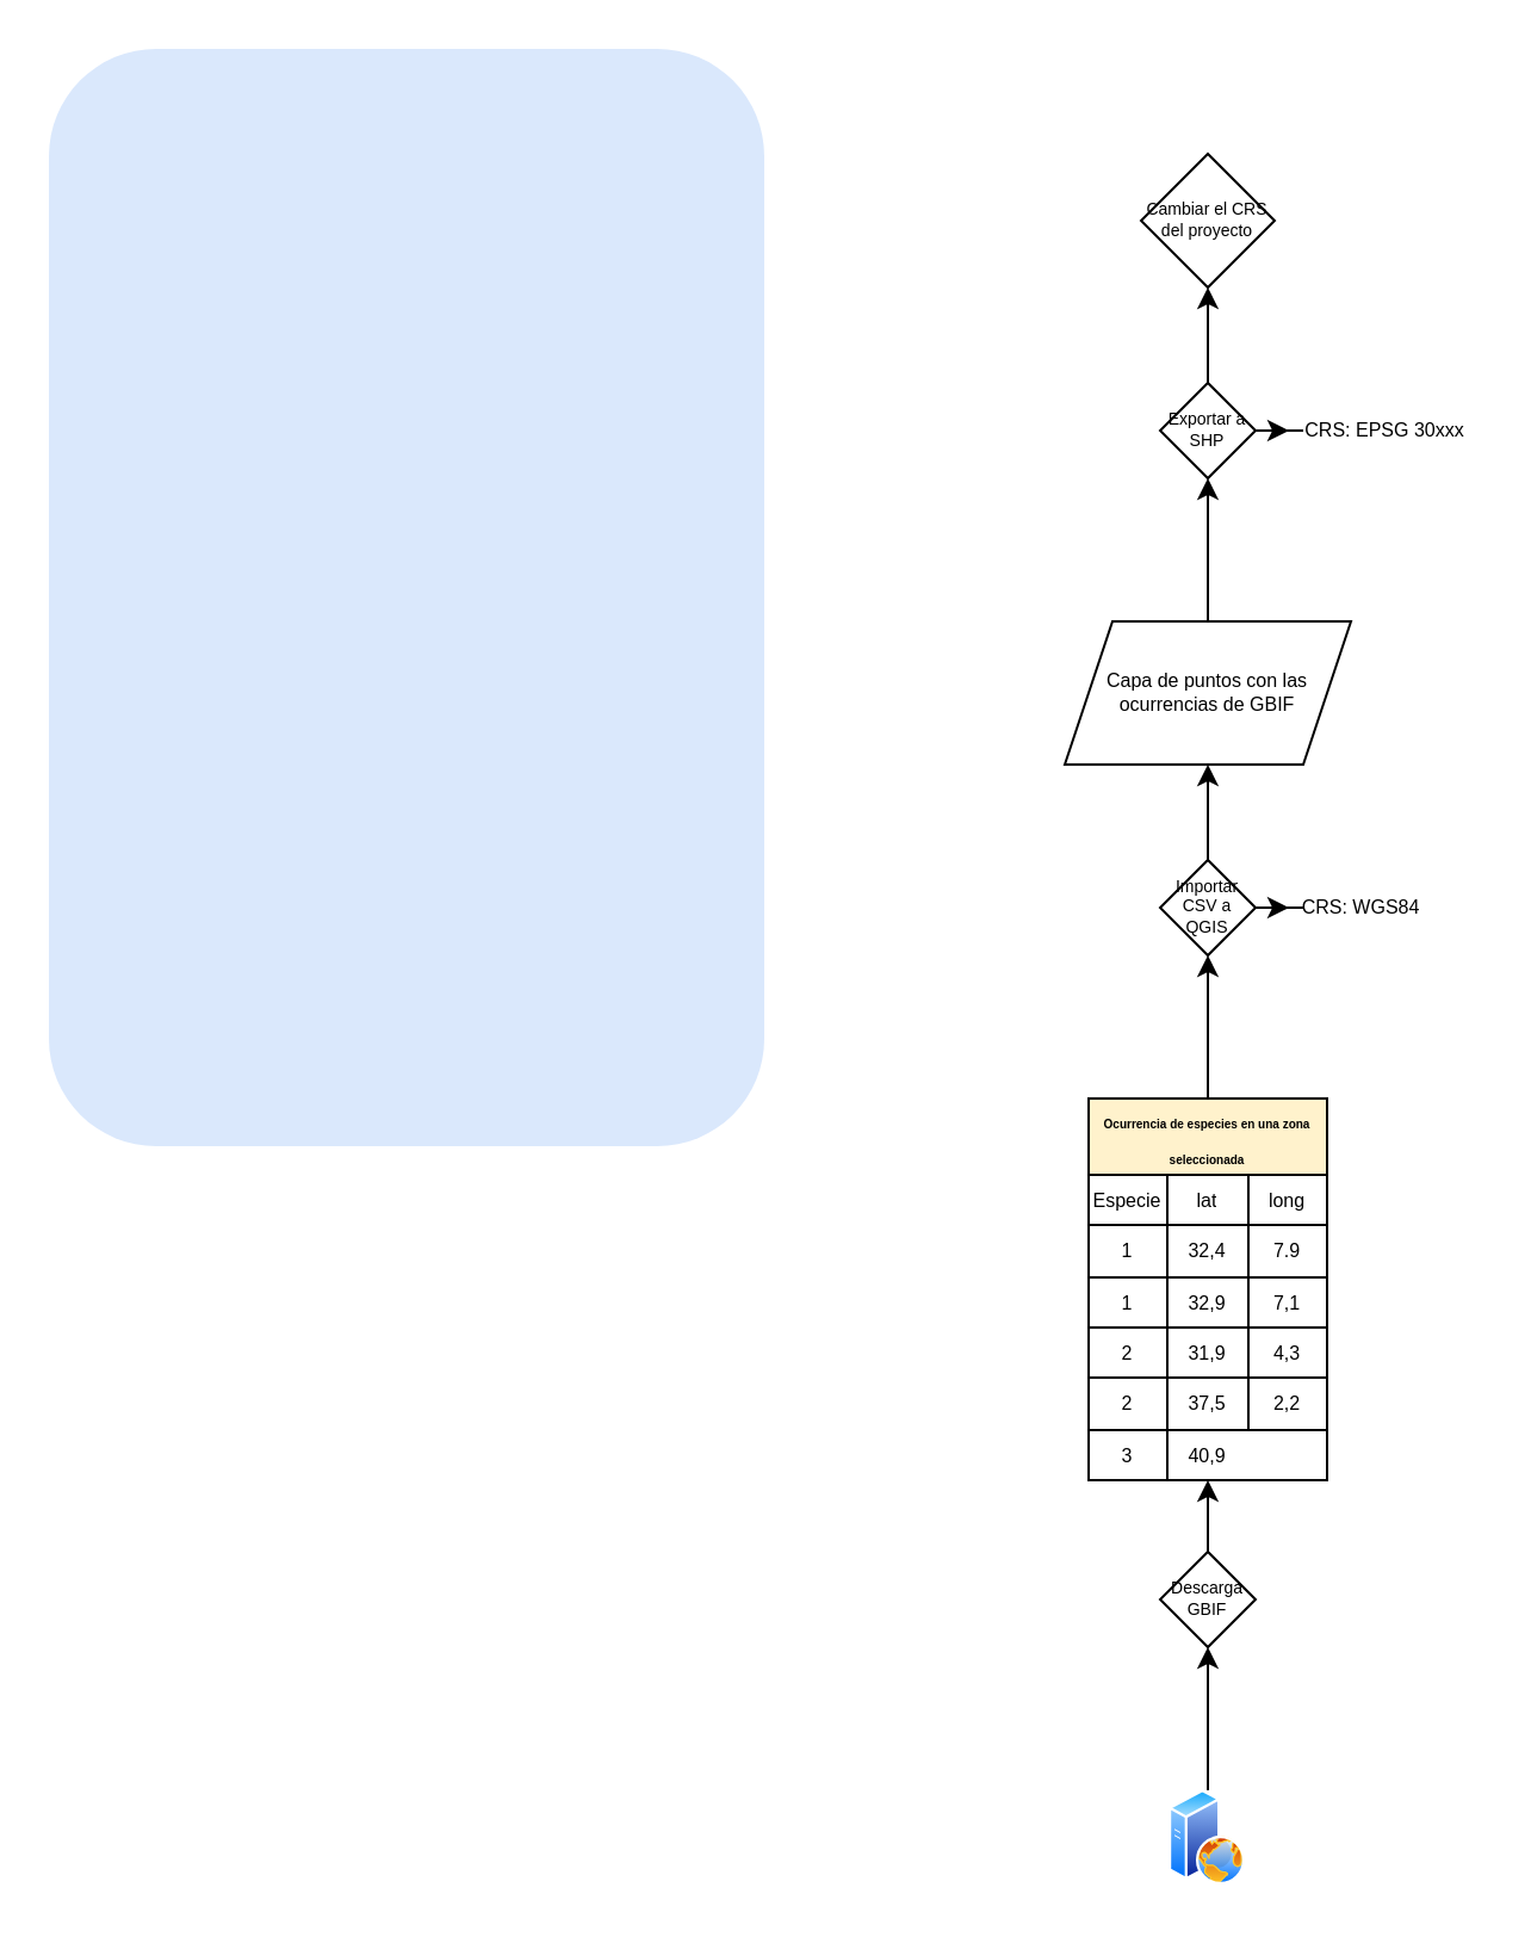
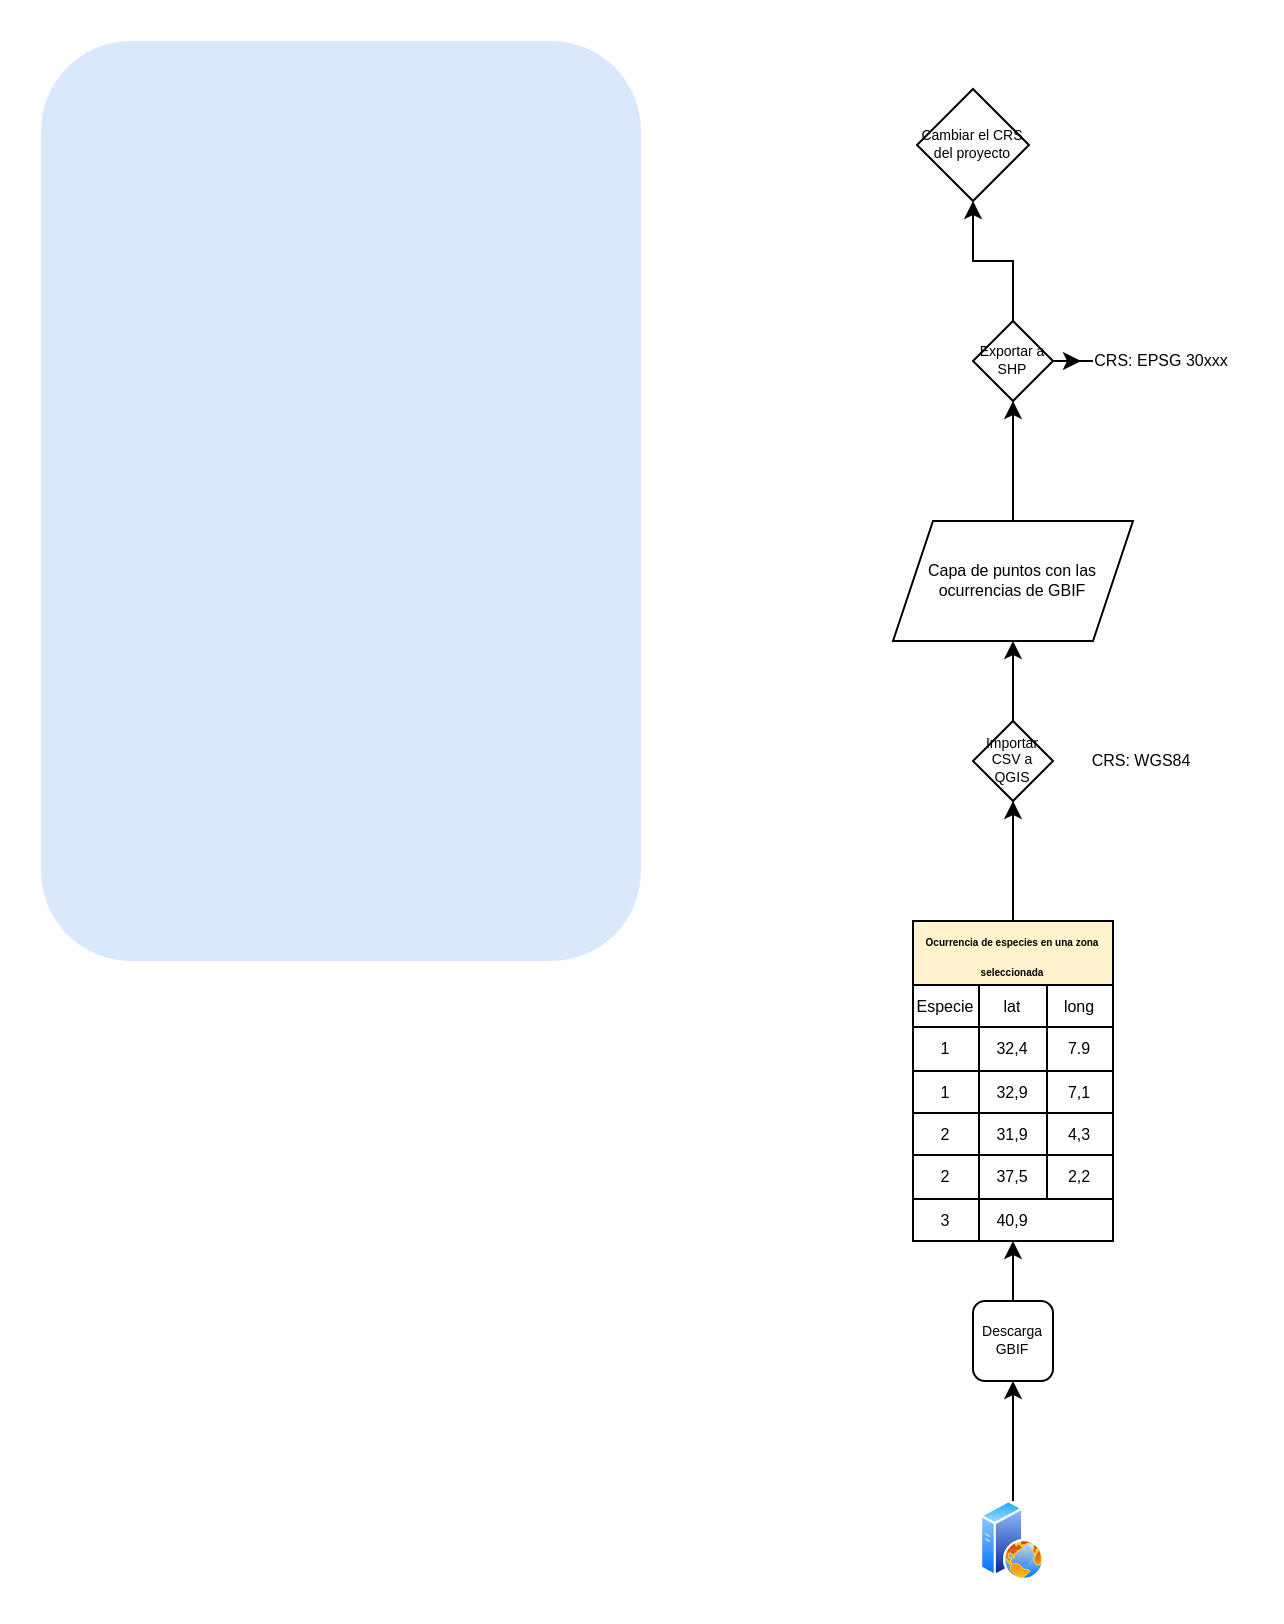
  <mxCell id="0" />
  <mxCell id="1" parent="0" />
  <mxCell id="2" value="" style="rounded=1;whiteSpace=wrap;html=1;fillColor=#dae8fc;fontSize=20;strokeColor=none;" vertex="1" parent="1"><mxGeometry x="20" y="20" width="300" height="460" as="geometry" /></mxCell>
  <mxCell id="3" style="edgeStyle=orthogonalEdgeStyle;rounded=0;orthogonalLoop=1;jettySize=auto;html=1;entryX=0.5;entryY=1;entryDx=0;entryDy=0;fontSize=7;" edge="1" parent="1" source="4" target="6"><mxGeometry relative="1" as="geometry" /></mxCell>
  <mxCell id="4" value="" style="aspect=fixed;perimeter=ellipsePerimeter;html=1;align=center;shadow=0;dashed=0;spacingTop=3;image;image=img/lib/active_directory/web_server.svg;fontSize=7;" vertex="1" parent="1"><mxGeometry x="490" y="750" width="32" height="40" as="geometry" /></mxCell>
  <mxCell id="5" style="edgeStyle=orthogonalEdgeStyle;rounded=0;orthogonalLoop=1;jettySize=auto;html=1;fontSize=8;" edge="1" parent="1" source="6" target="10"><mxGeometry relative="1" as="geometry" /></mxCell>
- <mxCell id="6" value="Descarga GBIF" style="rhombus;whiteSpace=wrap;html=1;fontSize=7;" vertex="1" parent="1"><mxGeometry x="486" y="650" width="40" height="40" as="geometry" /></mxCell>
+ <mxCell id="6" value="Descarga GBIF" style="whiteSpace=wrap;html=1;fontSize=7;rounded=1;" vertex="1" parent="1"><mxGeometry x="486" y="650" width="40" height="40" as="geometry" /></mxCell>
  <mxCell id="7" value="" style="group" vertex="1" connectable="0" parent="1"><mxGeometry x="446" y="460" width="120" height="160" as="geometry" /></mxCell>
  <mxCell id="8" value="" style="shape=partialRectangle;html=1;whiteSpace=wrap;connectable=0;fillColor=none;top=0;left=0;bottom=0;right=0;overflow=hidden;strokeColor=#000000;" vertex="1" parent="7"><mxGeometry y="80" width="60" height="40" as="geometry" /></mxCell>
  <mxCell id="9" value="" style="shape=partialRectangle;html=1;whiteSpace=wrap;connectable=0;fillColor=none;top=0;left=0;bottom=0;right=0;overflow=hidden;strokeColor=#000000;" vertex="1" parent="7"><mxGeometry x="60" y="80" width="60" height="40" as="geometry" /></mxCell>
  <mxCell id="10" value="" style="shape=table;html=1;whiteSpace=wrap;startSize=0;container=1;collapsible=0;childLayout=tableLayout;fontSize=7;" vertex="1" parent="7"><mxGeometry x="10" y="32" width="100" height="128" as="geometry" /></mxCell>
  <mxCell id="11" value="" style="shape=partialRectangle;html=1;whiteSpace=wrap;collapsible=0;dropTarget=0;pointerEvents=0;fillColor=none;top=0;left=0;bottom=0;right=0;points=[[0,0.5],[1,0.5]];portConstraint=eastwest;" vertex="1" parent="10"><mxGeometry width="100" height="21" as="geometry" /></mxCell>
  <mxCell id="12" value="Especie" style="shape=partialRectangle;html=1;whiteSpace=wrap;connectable=0;overflow=hidden;fillColor=none;top=0;left=0;bottom=0;right=0;fontSize=8;" vertex="1" parent="11"><mxGeometry width="33" height="21" as="geometry" /></mxCell>
  <mxCell id="13" value="lat" style="shape=partialRectangle;html=1;whiteSpace=wrap;connectable=0;overflow=hidden;fillColor=none;top=0;left=0;bottom=0;right=0;fontSize=8;" vertex="1" parent="11"><mxGeometry x="33" width="34" height="21" as="geometry" /></mxCell>
  <mxCell id="14" value="long" style="shape=partialRectangle;html=1;whiteSpace=wrap;connectable=0;overflow=hidden;fillColor=none;top=0;left=0;bottom=0;right=0;fontSize=8;" vertex="1" parent="11"><mxGeometry x="67" width="33" height="21" as="geometry" /></mxCell>
  <mxCell id="15" value="" style="shape=partialRectangle;html=1;whiteSpace=wrap;collapsible=0;dropTarget=0;pointerEvents=0;fillColor=none;top=0;left=0;bottom=0;right=0;points=[[0,0.5],[1,0.5]];portConstraint=eastwest;" vertex="1" parent="10"><mxGeometry y="21" width="100" height="22" as="geometry" /></mxCell>
  <mxCell id="16" value="1" style="shape=partialRectangle;html=1;whiteSpace=wrap;connectable=0;overflow=hidden;fillColor=none;top=0;left=0;bottom=0;right=0;fontSize=8;" vertex="1" parent="15"><mxGeometry width="33" height="22" as="geometry" /></mxCell>
  <mxCell id="17" value="32,4" style="shape=partialRectangle;html=1;whiteSpace=wrap;connectable=0;overflow=hidden;fillColor=none;top=0;left=0;bottom=0;right=0;fontSize=8;" vertex="1" parent="15"><mxGeometry x="33" width="34" height="22" as="geometry" /></mxCell>
  <mxCell id="18" value="7.9" style="shape=partialRectangle;html=1;whiteSpace=wrap;connectable=0;overflow=hidden;fillColor=none;top=0;left=0;bottom=0;right=0;fontSize=8;" vertex="1" parent="15"><mxGeometry x="67" width="33" height="22" as="geometry" /></mxCell>
  <mxCell id="19" value="" style="shape=partialRectangle;html=1;whiteSpace=wrap;collapsible=0;dropTarget=0;pointerEvents=0;fillColor=none;top=0;left=0;bottom=0;right=0;points=[[0,0.5],[1,0.5]];portConstraint=eastwest;" vertex="1" parent="10"><mxGeometry y="43" width="100" height="21" as="geometry" /></mxCell>
  <mxCell id="20" value="1" style="shape=partialRectangle;html=1;whiteSpace=wrap;connectable=0;overflow=hidden;fillColor=none;top=0;left=0;bottom=0;right=0;fontSize=8;" vertex="1" parent="19"><mxGeometry width="33" height="21" as="geometry" /></mxCell>
  <mxCell id="21" value="32,9" style="shape=partialRectangle;html=1;whiteSpace=wrap;connectable=0;overflow=hidden;fillColor=none;top=0;left=0;bottom=0;right=0;fontSize=8;" vertex="1" parent="19"><mxGeometry x="33" width="34" height="21" as="geometry" /></mxCell>
  <mxCell id="22" value="7,1" style="shape=partialRectangle;html=1;whiteSpace=wrap;connectable=0;overflow=hidden;fillColor=none;top=0;left=0;bottom=0;right=0;fontSize=8;" vertex="1" parent="19"><mxGeometry x="67" width="33" height="21" as="geometry" /></mxCell>
  <mxCell id="23" value="" style="shape=partialRectangle;html=1;whiteSpace=wrap;collapsible=0;dropTarget=0;pointerEvents=0;fillColor=none;top=0;left=0;bottom=0;right=0;points=[[0,0.5],[1,0.5]];portConstraint=eastwest;" vertex="1" parent="10"><mxGeometry y="64" width="100" height="21" as="geometry" /></mxCell>
  <mxCell id="24" value="2" style="shape=partialRectangle;html=1;whiteSpace=wrap;connectable=0;overflow=hidden;fillColor=none;top=0;left=0;bottom=0;right=0;fontSize=8;" vertex="1" parent="23"><mxGeometry width="33" height="21" as="geometry" /></mxCell>
  <mxCell id="25" value="31,9" style="shape=partialRectangle;html=1;whiteSpace=wrap;connectable=0;overflow=hidden;fillColor=none;top=0;left=0;bottom=0;right=0;fontSize=8;" vertex="1" parent="23"><mxGeometry x="33" width="34" height="21" as="geometry" /></mxCell>
  <mxCell id="26" value="4,3" style="shape=partialRectangle;html=1;whiteSpace=wrap;connectable=0;overflow=hidden;fillColor=none;top=0;left=0;bottom=0;right=0;fontSize=8;" vertex="1" parent="23"><mxGeometry x="67" width="33" height="21" as="geometry" /></mxCell>
  <mxCell id="27" value="" style="shape=partialRectangle;html=1;whiteSpace=wrap;collapsible=0;dropTarget=0;pointerEvents=0;fillColor=none;top=0;left=0;bottom=0;right=0;points=[[0,0.5],[1,0.5]];portConstraint=eastwest;" vertex="1" parent="10"><mxGeometry y="85" width="100" height="22" as="geometry" /></mxCell>
  <mxCell id="28" value="2" style="shape=partialRectangle;html=1;whiteSpace=wrap;connectable=0;overflow=hidden;fillColor=none;top=0;left=0;bottom=0;right=0;fontSize=8;" vertex="1" parent="27"><mxGeometry width="33" height="22" as="geometry" /></mxCell>
  <mxCell id="29" value="37,5" style="shape=partialRectangle;html=1;whiteSpace=wrap;connectable=0;overflow=hidden;fillColor=none;top=0;left=0;bottom=0;right=0;fontSize=8;" vertex="1" parent="27"><mxGeometry x="33" width="34" height="22" as="geometry" /></mxCell>
  <mxCell id="30" value="2,2" style="shape=partialRectangle;html=1;whiteSpace=wrap;connectable=0;overflow=hidden;fillColor=none;top=0;left=0;bottom=0;right=0;fontSize=8;" vertex="1" parent="27"><mxGeometry x="67" width="33" height="22" as="geometry" /></mxCell>
  <mxCell id="31" value="" style="shape=partialRectangle;html=1;whiteSpace=wrap;collapsible=0;dropTarget=0;pointerEvents=0;fillColor=none;top=0;left=0;bottom=0;right=0;points=[[0,0.5],[1,0.5]];portConstraint=eastwest;" vertex="1" parent="10"><mxGeometry y="107" width="100" height="21" as="geometry" /></mxCell>
  <mxCell id="32" value="3" style="shape=partialRectangle;html=1;whiteSpace=wrap;connectable=0;overflow=hidden;fillColor=none;top=0;left=0;bottom=0;right=0;fontSize=8;" vertex="1" parent="31"><mxGeometry width="33" height="21" as="geometry" /></mxCell>
  <mxCell id="33" value="40,9" style="shape=partialRectangle;html=1;whiteSpace=wrap;connectable=0;overflow=hidden;fillColor=none;top=0;left=0;bottom=0;right=0;fontSize=8;" vertex="1" parent="31"><mxGeometry x="33" width="34" height="21" as="geometry" /></mxCell>
  <mxCell id="34" value="&lt;font style=&quot;font-size: 5px&quot;&gt;Ocurrencia de especies en una zona seleccionada&lt;/font&gt;" style="rounded=0;whiteSpace=wrap;html=1;strokeColor=#000000;fontStyle=1;fillColor=#fff2cc;" vertex="1" parent="7"><mxGeometry x="10" width="100" height="32" as="geometry" /></mxCell>
  <mxCell id="35" style="edgeStyle=orthogonalEdgeStyle;rounded=0;orthogonalLoop=1;jettySize=auto;html=1;exitX=0.5;exitY=0;exitDx=0;exitDy=0;entryX=0.5;entryY=1;entryDx=0;entryDy=0;fontSize=8;" edge="1" parent="1" source="37" target="40"><mxGeometry relative="1" as="geometry" /></mxCell>
- <mxCell id="36" style="edgeStyle=orthogonalEdgeStyle;rounded=0;orthogonalLoop=1;jettySize=auto;html=1;fontSize=8;" edge="1" parent="1" source="37" target="41"><mxGeometry relative="1" as="geometry" /></mxCell>
  <mxCell id="37" value="Importar CSV a QGIS" style="rhombus;whiteSpace=wrap;html=1;fontSize=7;" vertex="1" parent="1"><mxGeometry x="486" y="360" width="40" height="40" as="geometry" /></mxCell>
  <mxCell id="38" style="edgeStyle=orthogonalEdgeStyle;rounded=0;orthogonalLoop=1;jettySize=auto;html=1;entryX=0.5;entryY=1;entryDx=0;entryDy=0;fontSize=8;" edge="1" parent="1" source="34" target="37"><mxGeometry relative="1" as="geometry" /></mxCell>
  <mxCell id="39" style="edgeStyle=orthogonalEdgeStyle;rounded=0;orthogonalLoop=1;jettySize=auto;html=1;exitX=0.5;exitY=0;exitDx=0;exitDy=0;entryX=0.5;entryY=1;entryDx=0;entryDy=0;fontSize=8;" edge="1" parent="1" source="40" target="44"><mxGeometry relative="1" as="geometry" /></mxCell>
  <mxCell id="40" value="Capa de puntos con las ocurrencias de GBIF" style="shape=parallelogram;perimeter=parallelogramPerimeter;whiteSpace=wrap;html=1;fixedSize=1;strokeColor=#000000;fontSize=8;" vertex="1" parent="1"><mxGeometry x="446" y="260" width="120" height="60" as="geometry" /></mxCell>
  <mxCell id="41" value="CRS: WGS84" style="text;html=1;align=center;verticalAlign=middle;resizable=0;points=[];autosize=1;fontSize=8;" vertex="1" parent="1"><mxGeometry x="540" y="370" width="60" height="20" as="geometry" /></mxCell>
  <mxCell id="42" style="edgeStyle=orthogonalEdgeStyle;rounded=0;orthogonalLoop=1;jettySize=auto;html=1;fontSize=8;" edge="1" parent="1" source="44" target="45"><mxGeometry relative="1" as="geometry" /></mxCell>
  <mxCell id="43" style="edgeStyle=orthogonalEdgeStyle;rounded=0;orthogonalLoop=1;jettySize=auto;html=1;exitX=0.5;exitY=0;exitDx=0;exitDy=0;entryX=0.5;entryY=1;entryDx=0;entryDy=0;fontSize=8;" edge="1" parent="1" source="44" target="46"><mxGeometry relative="1" as="geometry" /></mxCell>
  <mxCell id="44" value="Exportar a SHP" style="rhombus;whiteSpace=wrap;html=1;fontSize=7;" vertex="1" parent="1"><mxGeometry x="486" y="160" width="40" height="40" as="geometry" /></mxCell>
  <mxCell id="45" value="CRS: EPSG 30xxx" style="text;html=1;align=center;verticalAlign=middle;resizable=0;points=[];autosize=1;fontSize=8;" vertex="1" parent="1"><mxGeometry x="540" y="170" width="80" height="20" as="geometry" /></mxCell>
- <mxCell id="46" value="Cambiar el CRS del proyecto" style="rhombus;whiteSpace=wrap;html=1;fontSize=7;" vertex="1" parent="1"><mxGeometry x="478" y="64" width="56" height="56" as="geometry" /></mxCell>
+ <mxCell id="46" value="Cambiar el CRS del proyecto" style="rhombus;whiteSpace=wrap;html=1;fontSize=7;" vertex="1" parent="1"><mxGeometry x="458" y="44" width="56" height="56" as="geometry" /></mxCell>
